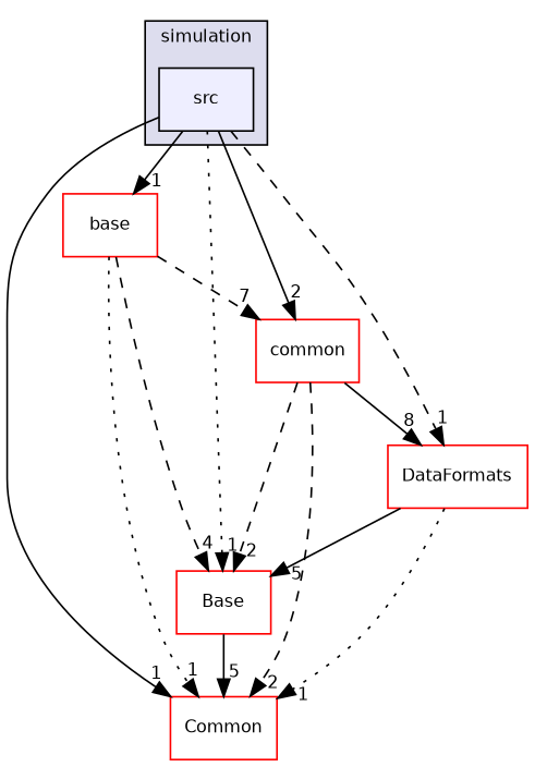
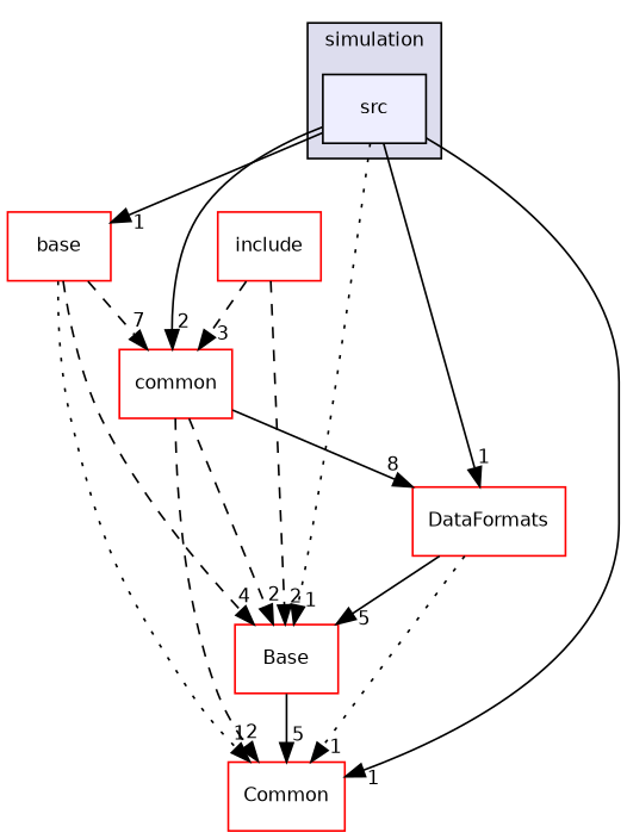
  digraph {
    compound=true
    node [fontname=Helvetica fontsize=10 shape=box color=red]
    edge [headlabel=1 labeldistance=1.5 labelfontname=Helvetica labelfontsize=10 style=solid]
    n1 [fillcolor="#eeeeff" label=src pencolor=black style=filled color=""]
    n2 [label=Common]
    n3 [label=Base]
    n4 [label=common]
    n5 [label=base]
    n6 [label=DataFormats]
+   n7 [label=include]
    subgraph cluster_1 {
      bgcolor="#ddddee"
      fontname=Helvetica
      fontsize=10
      label=simulation
      pencolor=black
      n1
    }
    n1 -> n2
    n1 -> n3 [style=dotted]
    n1 -> n4 [headlabel=2]
    n1 -> n5
-   n1 -> n6 [style=dashed]
+   n1 -> n6
    n3 -> n2 [headlabel=5]
    n4 -> n2 [headlabel=2 style=dashed]
    n4 -> n3 [headlabel=2 style=dashed]
    n4 -> n6 [headlabel=8]
    n5 -> n2 [style=dotted]
    n5 -> n3 [headlabel=4 style=dashed]
    n5 -> n4 [headlabel=7 style=dashed]
    n6 -> n2 [style=dotted]
    n6 -> n3 [headlabel=5]
+   n7 -> n3 [headlabel=2 style=dashed]
+   n7 -> n4 [headlabel=3 style=dashed]
  }
